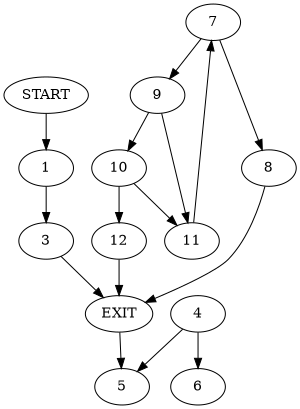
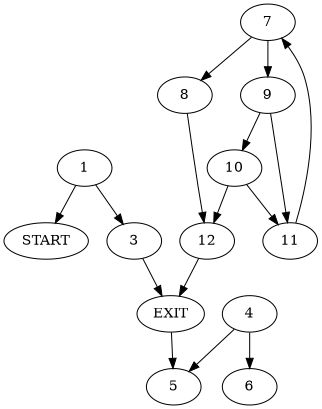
  digraph {
    n1 [label=START]
    1
    3
    n4 [label=EXIT]
    5
    4
    6
    7
    8
    9
    10
    11
    12
-   n1 -> 1
+   1 -> n1
    1 -> 3
    3 -> n4
    n4 -> 5
    4 -> 5
    4 -> 6
    7 -> 8
    7 -> 9
-   8 -> n4
+   8 -> 12
    9 -> 10
    9 -> 11
    10 -> 11
    10 -> 12
    11 -> 7
    12 -> n4
  }
